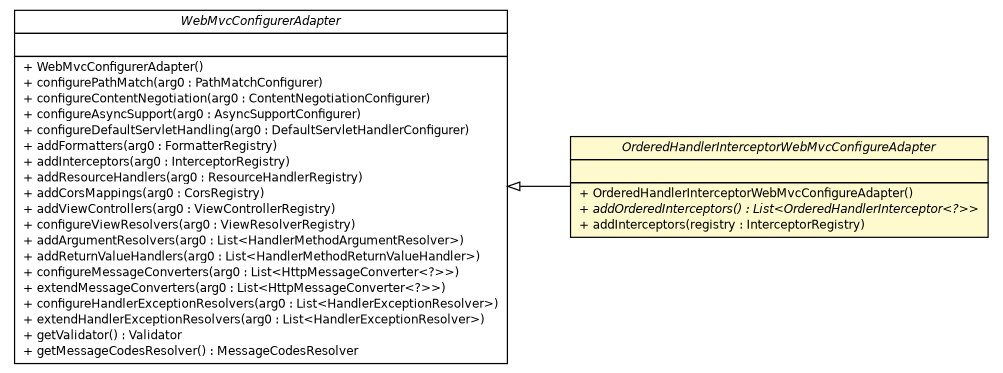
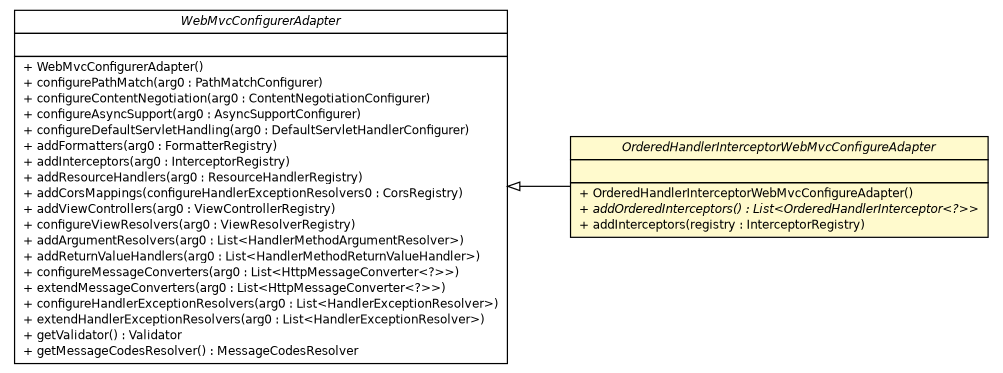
  digraph {
    nodesep=0.25
    ranksep=0.5
    rankdir=LR
    node [fontcolor=black fontname=Helvetica fontsize=10.0 shape=plaintext]
    n1 [label=<<table title="top.infra.web.servlet.handler.OrderedHandlerInterceptorWebMvcConfigureAdapter" border="0" cellborder="1" cellspacing="0" cellpadding="2" port="p" bgcolor="lemonChiffon" href="./OrderedHandlerInterceptorWebMvcConfigureAdapter.html"> 		<tr><td><table border="0" cellspacing="0" cellpadding="1"> <tr><td align="center" balign="center"><font face="Helvetica-Oblique"> OrderedHandlerInterceptorWebMvcConfigureAdapter </font></td></tr> 		</table></td></tr> 		<tr><td><table border="0" cellspacing="0" cellpadding="1"> <tr><td align="left" balign="left">  </td></tr> 		</table></td></tr> 		<tr><td><table border="0" cellspacing="0" cellpadding="1"> <tr><td align="left" balign="left"> + OrderedHandlerInterceptorWebMvcConfigureAdapter() </td></tr> <tr><td align="left" balign="left"><font face="Helvetica-Oblique" point-size="10.0"> + addOrderedInterceptors() : List&lt;OrderedHandlerInterceptor&lt;?&gt;&gt; </font></td></tr> <tr><td align="left" balign="left"> + addInterceptors(registry : InterceptorRegistry) </td></tr> 		</table></td></tr> 		</table>>]
-   n2 [label=<<table title="org.springframework.web.servlet.config.annotation.WebMvcConfigurerAdapter" border="0" cellborder="1" cellspacing="0" cellpadding="2" port="p" href="http://java.sun.com/j2se/1.4.2/docs/api/org/springframework/web/servlet/config/annotation/WebMvcConfigurerAdapter.html"> 		<tr><td><table border="0" cellspacing="0" cellpadding="1"> <tr><td align="center" balign="center"><font face="Helvetica-Oblique"> WebMvcConfigurerAdapter </font></td></tr> 		</table></td></tr> 		<tr><td><table border="0" cellspacing="0" cellpadding="1"> <tr><td align="left" balign="left">  </td></tr> 		</table></td></tr> 		<tr><td><table border="0" cellspacing="0" cellpadding="1"> <tr><td align="left" balign="left"> + WebMvcConfigurerAdapter() </td></tr> <tr><td align="left" balign="left"> + configurePathMatch(arg0 : PathMatchConfigurer) </td></tr> <tr><td align="left" balign="left"> + configureContentNegotiation(arg0 : ContentNegotiationConfigurer) </td></tr> <tr><td align="left" balign="left"> + configureAsyncSupport(arg0 : AsyncSupportConfigurer) </td></tr> <tr><td align="left" balign="left"> + configureDefaultServletHandling(arg0 : DefaultServletHandlerConfigurer) </td></tr> <tr><td align="left" balign="left"> + addFormatters(arg0 : FormatterRegistry) </td></tr> <tr><td align="left" balign="left"> + addInterceptors(arg0 : InterceptorRegistry) </td></tr> <tr><td align="left" balign="left"> + addResourceHandlers(arg0 : ResourceHandlerRegistry) </td></tr> <tr><td align="left" balign="left"> + addCorsMappings(arg0 : CorsRegistry) </td></tr> <tr><td align="left" balign="left"> + addViewControllers(arg0 : ViewControllerRegistry) </td></tr> <tr><td align="left" balign="left"> + configureViewResolvers(arg0 : ViewResolverRegistry) </td></tr> <tr><td align="left" balign="left"> + addArgumentResolvers(arg0 : List&lt;HandlerMethodArgumentResolver&gt;) </td></tr> <tr><td align="left" balign="left"> + addReturnValueHandlers(arg0 : List&lt;HandlerMethodReturnValueHandler&gt;) </td></tr> <tr><td align="left" balign="left"> + configureMessageConverters(arg0 : List&lt;HttpMessageConverter&lt;?&gt;&gt;) </td></tr> <tr><td align="left" balign="left"> + extendMessageConverters(arg0 : List&lt;HttpMessageConverter&lt;?&gt;&gt;) </td></tr> <tr><td align="left" balign="left"> + configureHandlerExceptionResolvers(arg0 : List&lt;HandlerExceptionResolver&gt;) </td></tr> <tr><td align="left" balign="left"> + extendHandlerExceptionResolvers(arg0 : List&lt;HandlerExceptionResolver&gt;) </td></tr> <tr><td align="left" balign="left"> + getValidator() : Validator </td></tr> <tr><td align="left" balign="left"> + getMessageCodesResolver() : MessageCodesResolver </td></tr> 		</table></td></tr> 		</table>>]
+   n2 [label=<<table title="org.springframework.web.servlet.config.annotation.WebMvcConfigurerAdapter" border="0" cellborder="1" cellspacing="0" cellpadding="2" port="p" href="http://java.sun.com/j2se/1.4.2/docs/api/org/springframework/web/servlet/config/annotation/WebMvcConfigurerAdapter.html"> 		<tr><td><table border="0" cellspacing="0" cellpadding="1"> <tr><td align="center" balign="center"><font face="Helvetica-Oblique"> WebMvcConfigurerAdapter </font></td></tr> 		</table></td></tr> 		<tr><td><table border="0" cellspacing="0" cellpadding="1"> <tr><td align="left" balign="left">  </td></tr> 		</table></td></tr> 		<tr><td><table border="0" cellspacing="0" cellpadding="1"> <tr><td align="left" balign="left"> + WebMvcConfigurerAdapter() </td></tr> <tr><td align="left" balign="left"> + configurePathMatch(arg0 : PathMatchConfigurer) </td></tr> <tr><td align="left" balign="left"> + configureContentNegotiation(arg0 : ContentNegotiationConfigurer) </td></tr> <tr><td align="left" balign="left"> + configureAsyncSupport(arg0 : AsyncSupportConfigurer) </td></tr> <tr><td align="left" balign="left"> + configureDefaultServletHandling(arg0 : DefaultServletHandlerConfigurer) </td></tr> <tr><td align="left" balign="left"> + addFormatters(arg0 : FormatterRegistry) </td></tr> <tr><td align="left" balign="left"> + addInterceptors(arg0 : InterceptorRegistry) </td></tr> <tr><td align="left" balign="left"> + addResourceHandlers(arg0 : ResourceHandlerRegistry) </td></tr> <tr><td align="left" balign="left"> + addCorsMappings(configureHandlerExceptionResolvers0 : CorsRegistry) </td></tr> <tr><td align="left" balign="left"> + addViewControllers(arg0 : ViewControllerRegistry) </td></tr> <tr><td align="left" balign="left"> + configureViewResolvers(arg0 : ViewResolverRegistry) </td></tr> <tr><td align="left" balign="left"> + addArgumentResolvers(arg0 : List&lt;HandlerMethodArgumentResolver&gt;) </td></tr> <tr><td align="left" balign="left"> + addReturnValueHandlers(arg0 : List&lt;HandlerMethodReturnValueHandler&gt;) </td></tr> <tr><td align="left" balign="left"> + configureMessageConverters(arg0 : List&lt;HttpMessageConverter&lt;?&gt;&gt;) </td></tr> <tr><td align="left" balign="left"> + extendMessageConverters(arg0 : List&lt;HttpMessageConverter&lt;?&gt;&gt;) </td></tr> <tr><td align="left" balign="left"> + configureHandlerExceptionResolvers(arg0 : List&lt;HandlerExceptionResolver&gt;) </td></tr> <tr><td align="left" balign="left"> + extendHandlerExceptionResolvers(arg0 : List&lt;HandlerExceptionResolver&gt;) </td></tr> <tr><td align="left" balign="left"> + getValidator() : Validator </td></tr> <tr><td align="left" balign="left"> + getMessageCodesResolver() : MessageCodesResolver </td></tr> 		</table></td></tr> 		</table>>]
    n2 -> n1 [arrowtail=empty dir=back fontname=Helvetica fontsize=10 headport=p labelfontname=Helvetica labelfontsize=10 tailport=p]
  }
